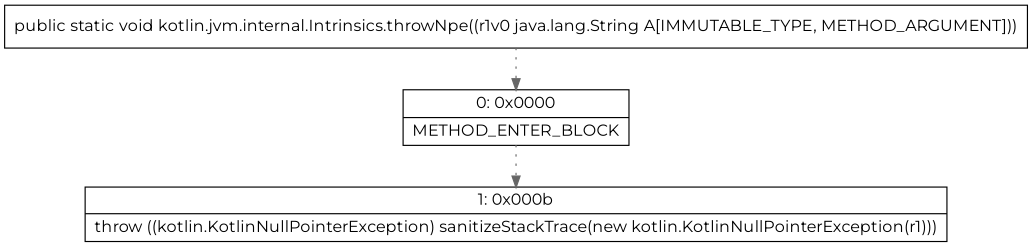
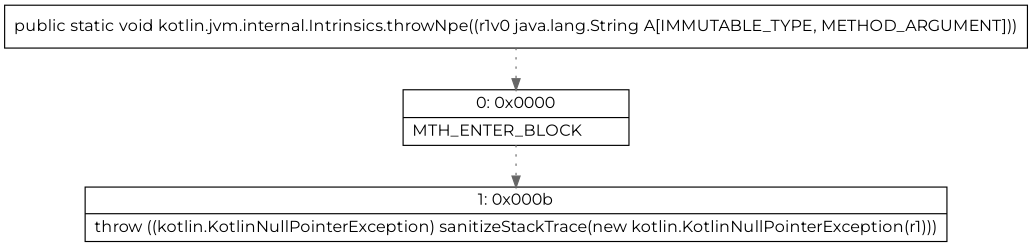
  digraph {
    fontname=Montserrat
    node [shape=record fontname=Montserrat]
    edge [color=gray40 style=dotted fontname=Montserrat]
-   n1 [label="{0\:\ 0x0000|METHOD_ENTER_BLOCK\l}"]
+   n1 [label="{0\:\ 0x0000|MTH_ENTER_BLOCK\l}"]
    n2 [label="{1\:\ 0x000b|throw ((kotlin.KotlinNullPointerException) sanitizeStackTrace(new kotlin.KotlinNullPointerException(r1)))\l}"]
    n3 [label="{public static void kotlin.jvm.internal.Intrinsics.throwNpe((r1v0 java.lang.String A[IMMUTABLE_TYPE, METHOD_ARGUMENT])) }"]
    n1 -> n2
    n3 -> n1
  }
